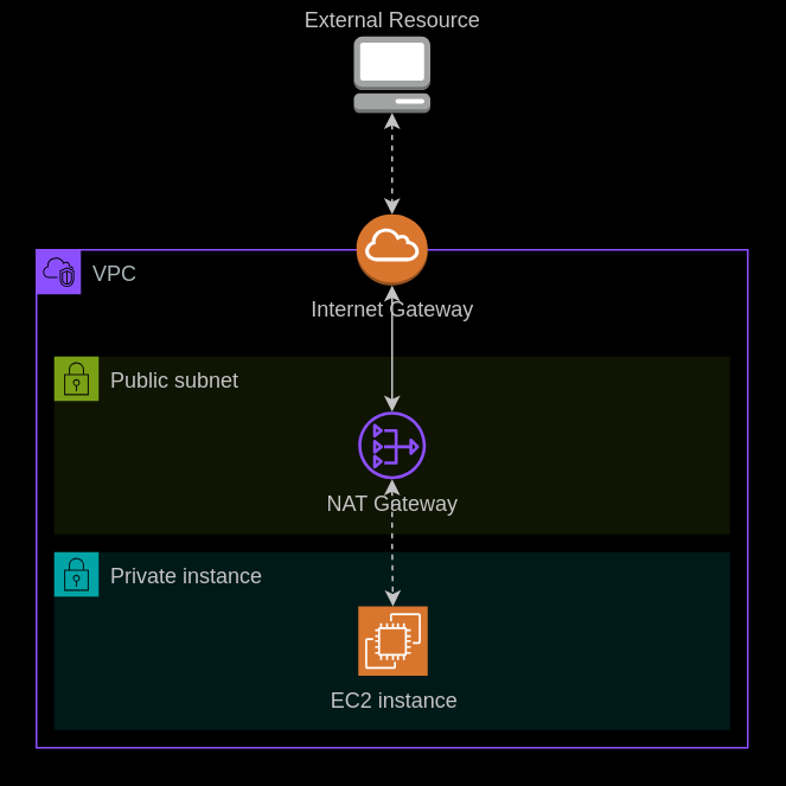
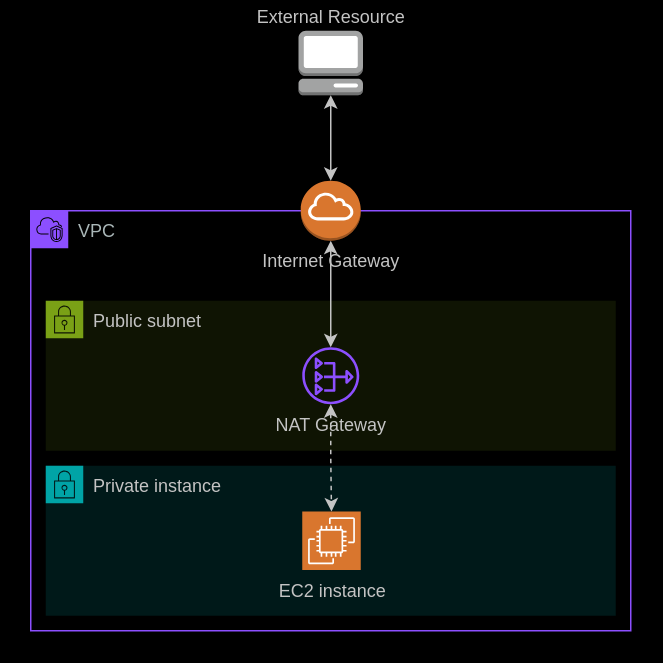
  <mxCell id="0" />
  <mxCell id="1" parent="0" />
  <mxCell id="2" value="VPC" style="points=[[0,0],[0.25,0],[0.5,0],[0.75,0],[1,0],[1,0.25],[1,0.5],[1,0.75],[1,1],[0.75,1],[0.5,1],[0.25,1],[0,1],[0,0.75],[0,0.5],[0,0.25]];outlineConnect=0;gradientColor=none;html=1;whiteSpace=wrap;fontSize=12;fontStyle=0;container=1;pointerEvents=0;collapsible=0;recursiveResize=0;shape=mxgraph.aws4.group;grIcon=mxgraph.aws4.group_vpc2;strokeColor=#8C4FFF;fillColor=none;verticalAlign=top;align=left;spacingLeft=30;fontColor=#AAB7B8;dashed=0;" parent="1" vertex="1"><mxGeometry x="20" y="140" width="400" height="280" as="geometry" /></mxCell>
  <mxCell id="3" value="Internet Gateway" style="outlineConnect=0;dashed=0;verticalLabelPosition=bottom;verticalAlign=top;align=center;html=1;shape=mxgraph.aws3.internet_gateway;fillColor=#D9762E;gradientColor=none;horizontal=1;fontColor=#C4C4C4;strokeColor=default;" parent="2" vertex="1"><mxGeometry x="180" y="-20" width="40" height="40" as="geometry" /></mxCell>
  <mxCell id="4" value="Public subnet" style="points=[[0,0],[0.25,0],[0.5,0],[0.75,0],[1,0],[1,0.25],[1,0.5],[1,0.75],[1,1],[0.75,1],[0.5,1],[0.25,1],[0,1],[0,0.75],[0,0.5],[0,0.25]];outlineConnect=0;gradientColor=none;html=1;whiteSpace=wrap;fontSize=12;fontStyle=0;container=1;pointerEvents=0;collapsible=0;recursiveResize=0;shape=mxgraph.aws4.group;grIcon=mxgraph.aws4.group_security_group;grStroke=0;strokeColor=#7AA116;fillColor=#0F1403;verticalAlign=top;align=left;spacingLeft=30;fontColor=#C4C4C4;dashed=0;strokeWidth=1;labelBorderColor=none;textShadow=0;" parent="2" vertex="1"><mxGeometry x="10" y="60" width="380" height="100" as="geometry" /></mxCell>
  <mxCell id="5" value="NAT Gateway" style="sketch=0;outlineConnect=0;fontColor=#C4C4C4;gradientColor=none;fillColor=#8C4FFF;strokeColor=none;dashed=0;verticalLabelPosition=bottom;verticalAlign=top;align=center;html=1;fontSize=12;fontStyle=0;aspect=fixed;pointerEvents=1;shape=mxgraph.aws4.nat_gateway;" parent="4" vertex="1"><mxGeometry x="171" y="31" width="38" height="38" as="geometry" /></mxCell>
  <mxCell id="6" style="edgeStyle=orthogonalEdgeStyle;rounded=0;orthogonalLoop=1;jettySize=auto;html=1;startArrow=classic;startFill=1;strokeColor=#C4C4C4;" parent="2" source="3" target="5" edge="1"><mxGeometry relative="1" as="geometry" /></mxCell>
  <mxCell id="7" value="Private instance" style="points=[[0,0],[0.25,0],[0.5,0],[0.75,0],[1,0],[1,0.25],[1,0.5],[1,0.75],[1,1],[0.75,1],[0.5,1],[0.25,1],[0,1],[0,0.75],[0,0.5],[0,0.25]];outlineConnect=0;gradientColor=none;html=1;whiteSpace=wrap;fontSize=12;fontStyle=0;container=1;pointerEvents=0;collapsible=0;recursiveResize=0;shape=mxgraph.aws4.group;grIcon=mxgraph.aws4.group_security_group;grStroke=0;strokeColor=#00A4A6;fillColor=#001919;verticalAlign=top;align=left;spacingLeft=30;fontColor=#C4C4C4;dashed=0;" parent="1" vertex="1"><mxGeometry x="30" y="310" width="380" height="100" as="geometry" /></mxCell>
  <mxCell id="8" value="EC2 instance" style="sketch=0;points=[[0,0,0],[0.25,0,0],[0.5,0,0],[0.75,0,0],[1,0,0],[0,1,0],[0.25,1,0],[0.5,1,0],[0.75,1,0],[1,1,0],[0,0.25,0],[0,0.5,0],[0,0.75,0],[1,0.25,0],[1,0.5,0],[1,0.75,0]];outlineConnect=0;fontColor=#C4C4C4;fillColor=#D9762E;strokeColor=#ffffff;dashed=0;verticalLabelPosition=bottom;verticalAlign=top;align=center;html=1;fontSize=12;fontStyle=0;aspect=fixed;shape=mxgraph.aws4.resourceIcon;resIcon=mxgraph.aws4.ec2;" parent="7" vertex="1"><mxGeometry x="171" y="30.5" width="39" height="39" as="geometry" /></mxCell>
  <mxCell id="9" value="External Resource" style="outlineConnect=0;dashed=0;verticalLabelPosition=top;verticalAlign=bottom;align=center;html=1;shape=mxgraph.aws3.management_console;fillColor=#A2A3A3;gradientColor=none;labelPosition=center;fontColor=#C4C4C4;" parent="1" vertex="1"><mxGeometry x="198.5" y="20" width="43" height="43" as="geometry" /></mxCell>
- <mxCell id="10" style="edgeStyle=orthogonalEdgeStyle;rounded=0;orthogonalLoop=1;jettySize=auto;html=1;entryX=0.5;entryY=0;entryDx=0;entryDy=0;entryPerimeter=0;startArrow=classic;startFill=1;strokeColor=#C4C4C4;dashed=1;" parent="1" source="9" target="3" edge="1"><mxGeometry relative="1" as="geometry" /></mxCell>
+ <mxCell id="10" style="edgeStyle=orthogonalEdgeStyle;rounded=0;orthogonalLoop=1;jettySize=auto;html=1;entryX=0.5;entryY=0;entryDx=0;entryDy=0;entryPerimeter=0;startArrow=classic;startFill=1;strokeColor=#C4C4C4;" parent="1" source="9" target="3" edge="1"><mxGeometry relative="1" as="geometry" /></mxCell>
  <mxCell id="11" style="edgeStyle=orthogonalEdgeStyle;rounded=0;orthogonalLoop=1;jettySize=auto;html=1;entryX=0.5;entryY=0;entryDx=0;entryDy=0;entryPerimeter=0;startArrow=classic;startFill=1;strokeColor=#C4C4C4;dashed=1;" parent="1" source="5" target="8" edge="1"><mxGeometry relative="1" as="geometry" /></mxCell>
